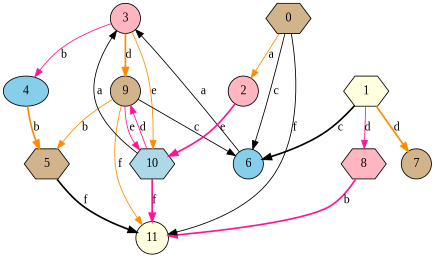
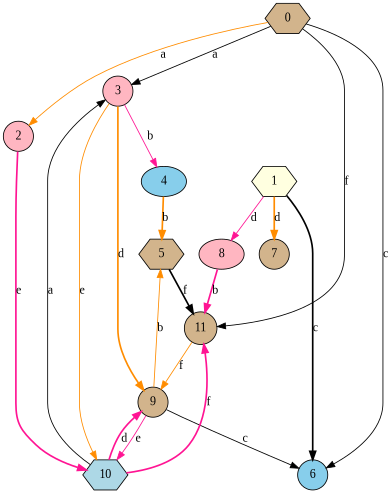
  strict digraph {
    fontname="Liberation Serif"
    node [fillcolor=tan fontname="Liberation Serif" shape=circle style=filled]
    edge [color=deeppink fontname="Liberation Serif" style=solid]
    3 [fillcolor=lightpink]
    4 [fillcolor=skyblue shape=ellipse]
    9
    10 [fillcolor=lightblue shape=hexagon]
    5 [shape=hexagon]
-   11 [fillcolor=lightyellow]
+   11
    6 [fillcolor=skyblue]
-   8 [fillcolor=lightpink shape=hexagon]
+   8 [fillcolor=lightpink shape=ellipse]
    0 [shape=hexagon]
    2 [fillcolor=lightpink]
    1 [fillcolor=lightyellow shape=hexagon]
    7
    3 -> 4 [label=b]
    3 -> 9 [color=darkorange label=d style=bold]
    3 -> 10 [color=darkorange label=e]
    4 -> 5 [color=darkorange label=b style=bold]
    9 -> 10 [label=e]
    9 -> 5 [color=darkorange label=b]
-   9 -> 11 [color=darkorange label=f]
+   11 -> 9 [color=darkorange label=f]
    9 -> 6 [color=black label=c]
    10 -> 3 [color=black label=a]
-   10 -> 9 [label=d]
+   10 -> 9 [label=d style=bold]
    10 -> 11 [label=f style=bold]
    5 -> 11 [color=black label=f style=bold]
    8 -> 11 [label=b style=bold]
-   6 -> 3 [color=black label=a]
+   0 -> 3 [color=black label=a]
    0 -> 11 [color=black label=f]
    0 -> 6 [color=black label=c]
    0 -> 2 [color=darkorange label=a]
    2 -> 10 [label=e style=bold]
    1 -> 6 [color=black label=c style=bold]
    1 -> 8 [label=d]
    1 -> 7 [color=darkorange label=d style=bold]
  }
